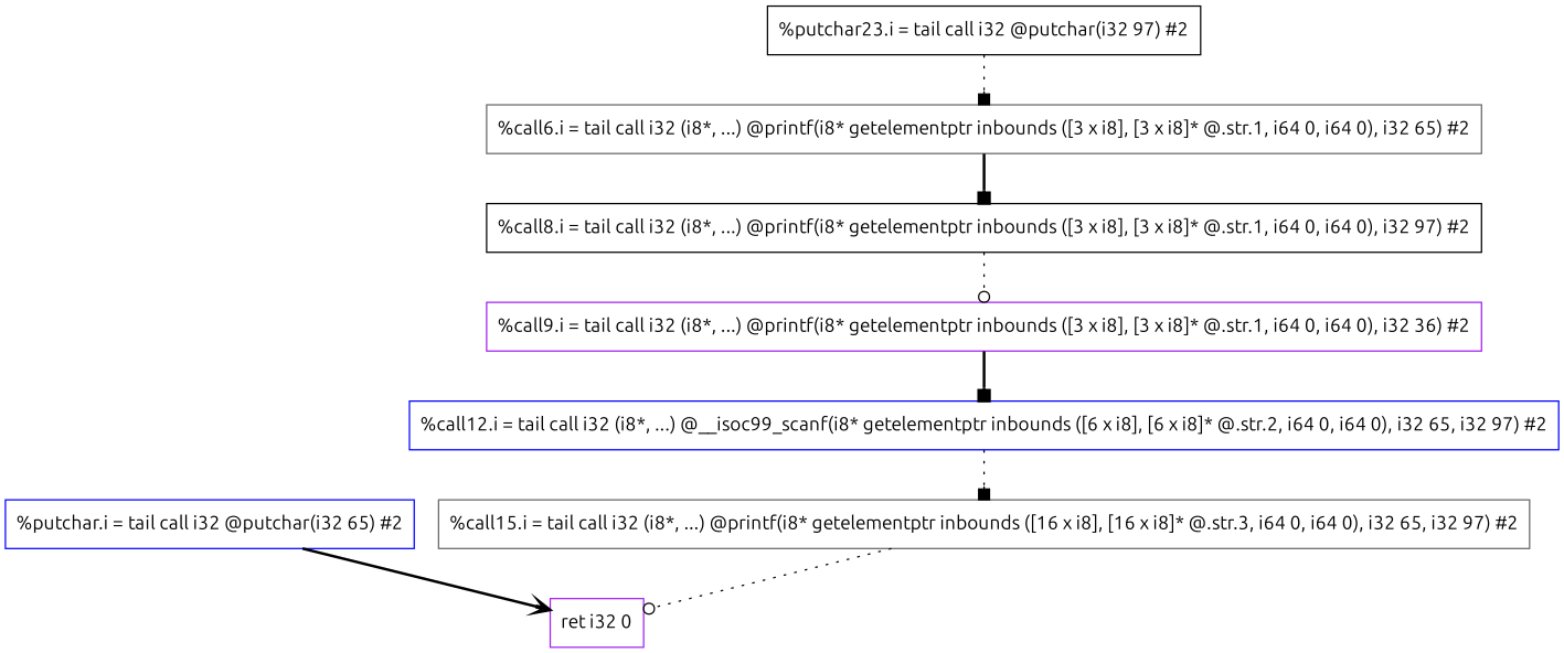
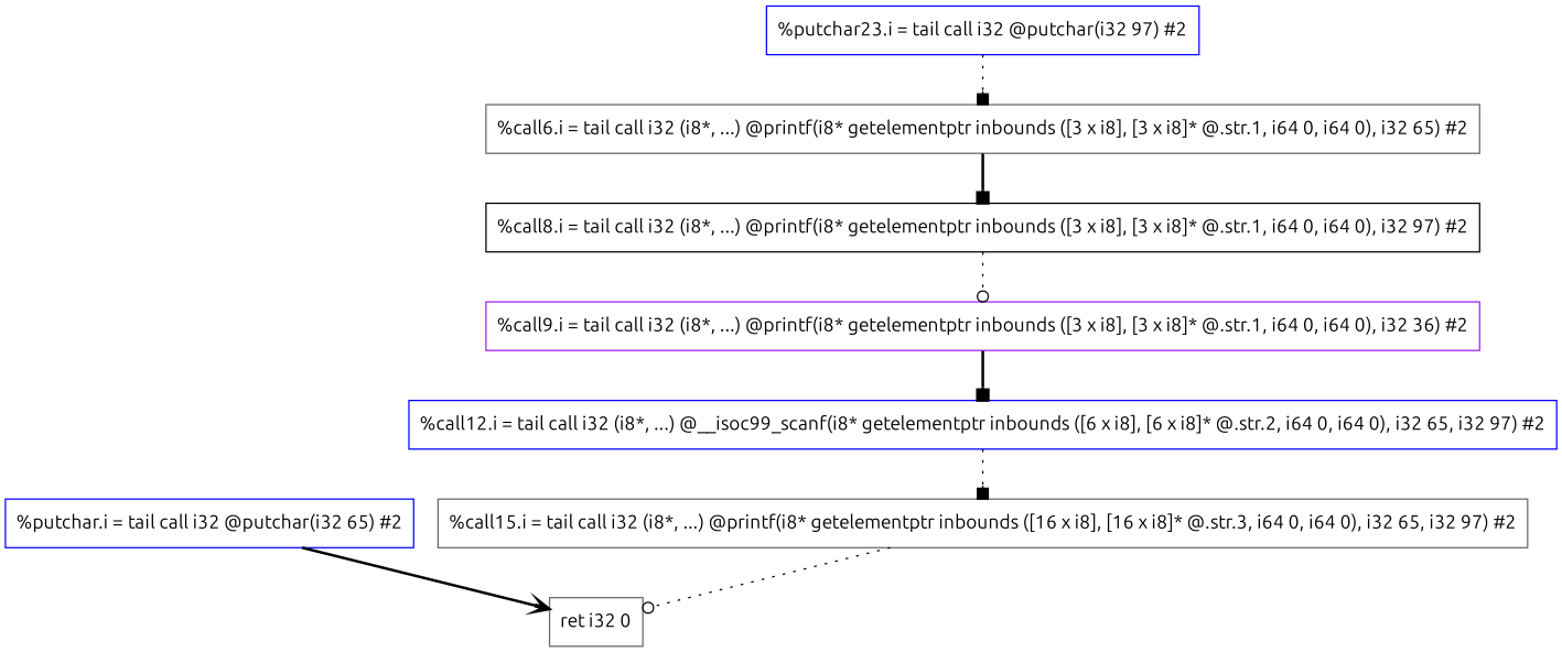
  digraph {
    fontname=Ubuntu
    node [color=blue fontname=Ubuntu shape=record]
    edge [arrowhead=box fontname=Ubuntu style=dotted]
    n1 [label="  %putchar.i = tail call i32 @putchar(i32 65) #2"]
-   n2 [color=purple label="  ret i32 0"]
-   n3 [color=black label="  %putchar23.i = tail call i32 @putchar(i32 97) #2"]
+   n2 [color=gray40 label="  ret i32 0"]
+   n3 [label="  %putchar23.i = tail call i32 @putchar(i32 97) #2"]
    n4 [color=gray40 label="  %call6.i = tail call i32 (i8*, ...) @printf(i8* getelementptr inbounds ([3 x i8], [3 x i8]* @.str.1, i64 0, i64 0), i32 65) #2"]
    n5 [color=black label="  %call8.i = tail call i32 (i8*, ...) @printf(i8* getelementptr inbounds ([3 x i8], [3 x i8]* @.str.1, i64 0, i64 0), i32 97) #2"]
    n6 [color=purple label="  %call9.i = tail call i32 (i8*, ...) @printf(i8* getelementptr inbounds ([3 x i8], [3 x i8]* @.str.1, i64 0, i64 0), i32 36) #2"]
    n7 [label="  %call12.i = tail call i32 (i8*, ...) @__isoc99_scanf(i8* getelementptr inbounds ([6 x i8], [6 x i8]* @.str.2, i64 0, i64 0), i32 65, i32 97) #2"]
    n8 [color=gray40 label="  %call15.i = tail call i32 (i8*, ...) @printf(i8* getelementptr inbounds ([16 x i8], [16 x i8]* @.str.3, i64 0, i64 0), i32 65, i32 97) #2"]
    n1 -> n2 [arrowhead=vee style=bold]
    n3 -> n4
    n4 -> n5 [style=bold]
    n5 -> n6 [arrowhead=odot]
    n6 -> n7 [style=bold]
    n7 -> n8
    n8 -> n2 [arrowhead=odot]
  }
